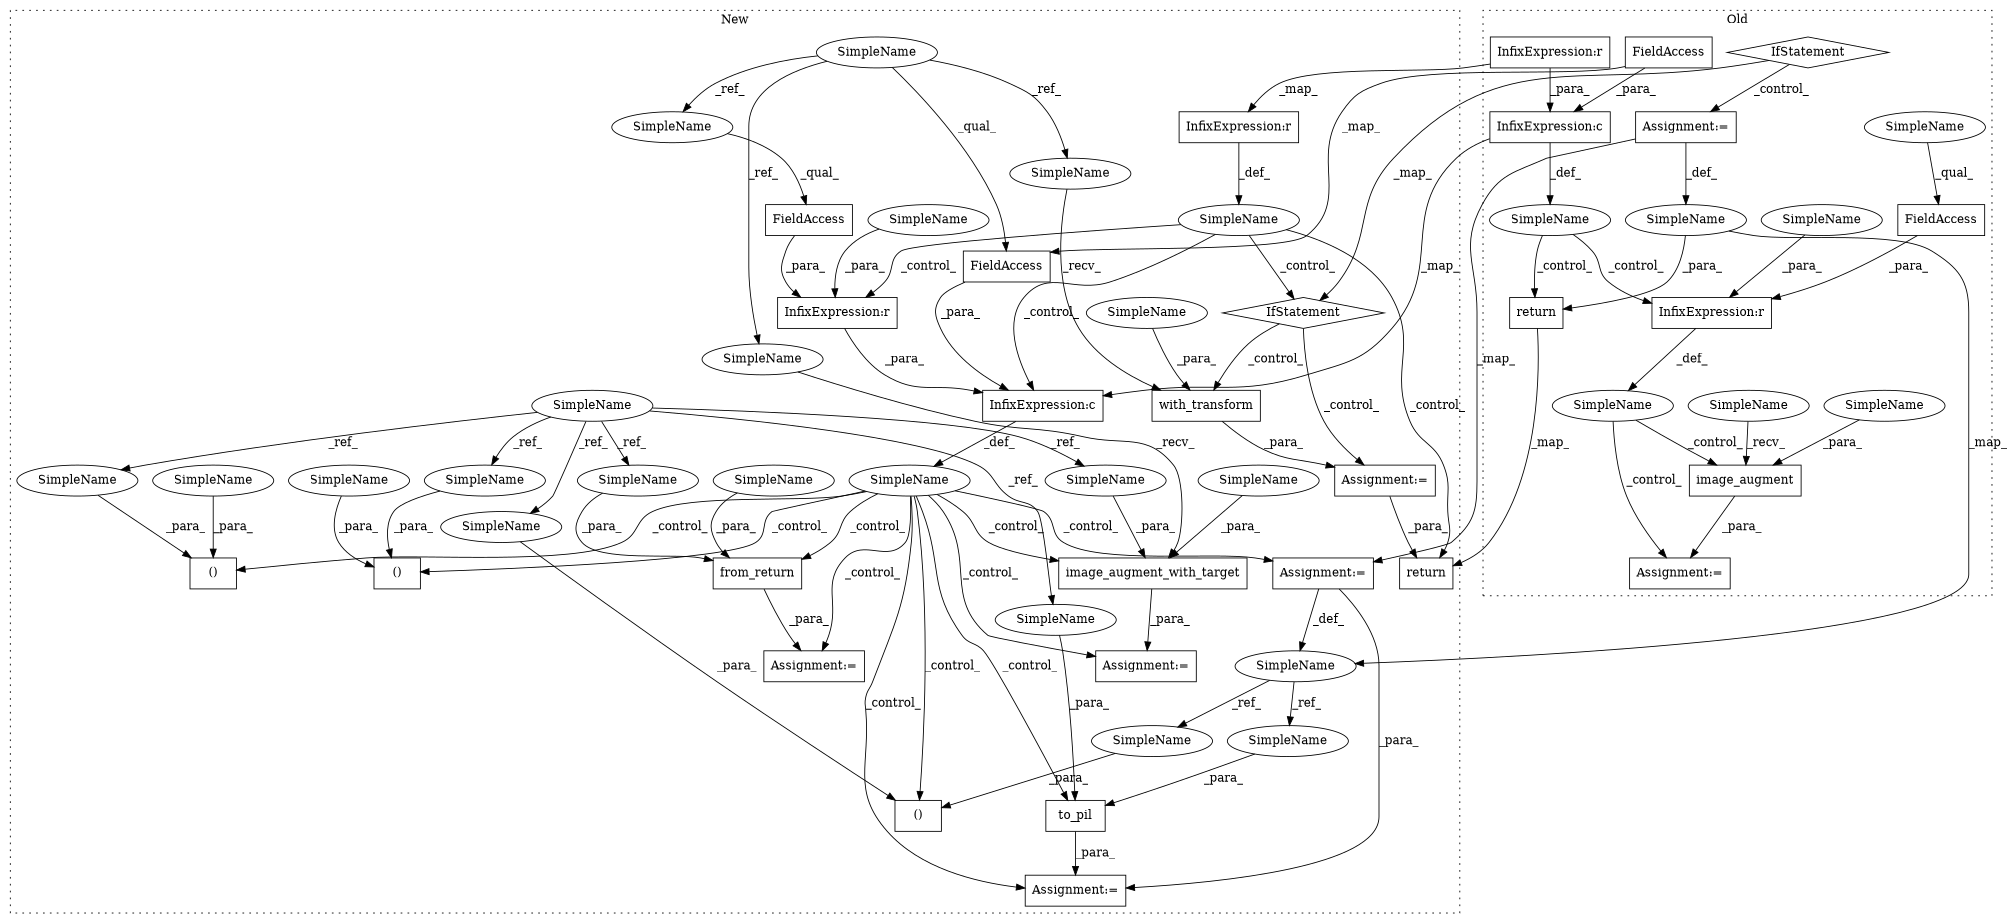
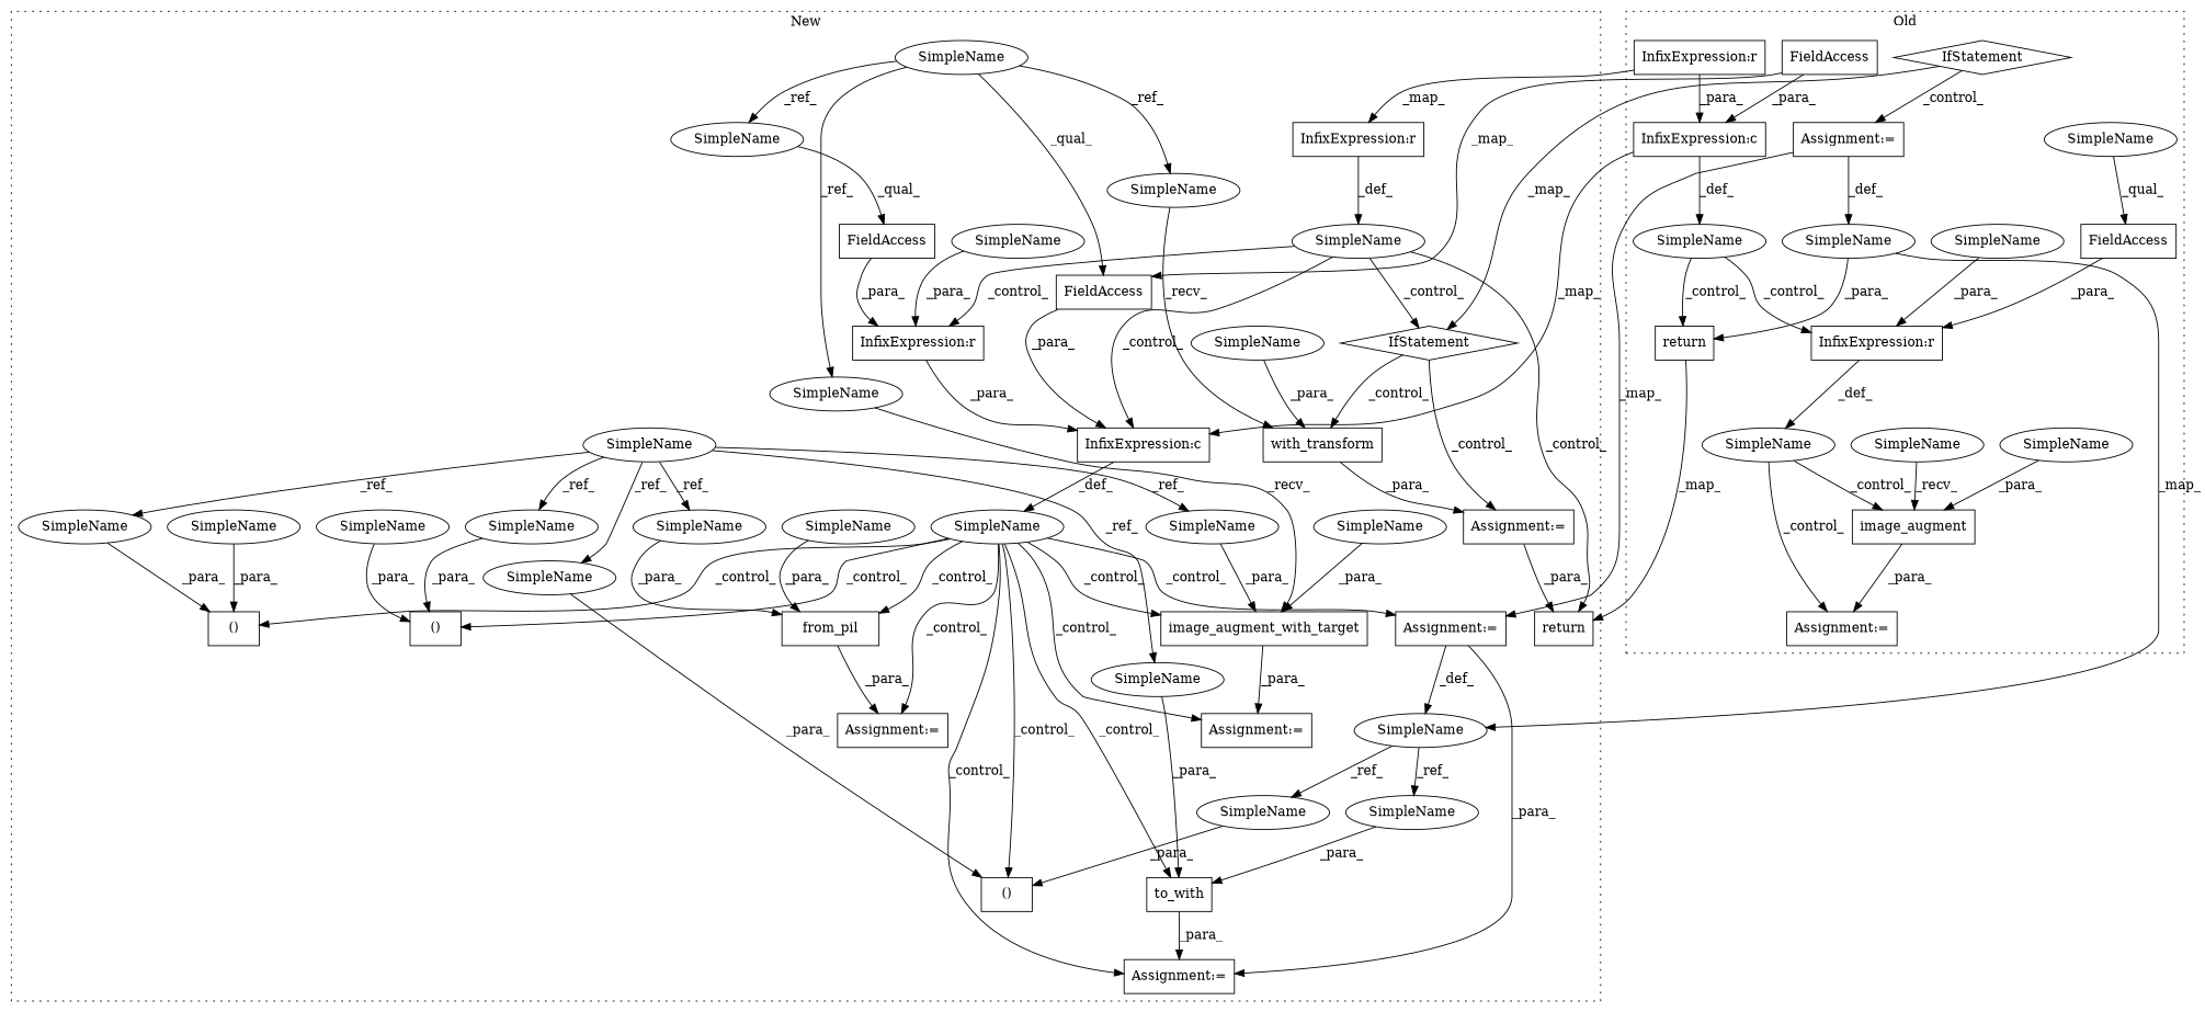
  digraph {
    node [a=42 l=2 shape=ellipse]
    n1 [a=32 l="14,1" label=image_augment s="6111,6127" shape=box]
    n2 [label=SimpleName l=""]
    n3 [a=27 l=4 label="InfixExpression:r" s=6083 shape=box]
    n4 [a=41 l=7 label=return s=6465 shape=box]
    n5 [label=SimpleName s=5811]
    n6 [a=7 l=1 label="Assignment:=" s=5813 shape=box]
    n7 [a=25 l="4,2" label=IfStatement s="5771,5801" shape=diamond]
    n8 [a=27 l=4 label="InfixExpression:r" s=5940 shape=box]
    n9 [a=22 l=18 label=FieldAccess s=6065 shape=box]
    n10 [a=27 l=4 label="InfixExpression:c" s=5949 shape=box]
    n11 [label=SimpleName l=""]
    n12 [a=7 l=1 label="Assignment:=" s=6105 shape=box]
    n13 [a=22 l=15 label=FieldAccess s=5953 shape=box]
    n14 [label=SimpleName s=6125]
    n15 [l=4 label=SimpleName s=6065]
    n16 [l=4 label=SimpleName s=6106]
    n17 [l=4 label=SimpleName s=6087]
    n18 [a=32 l="26,1" label=image_augment_with_target s="7402,7441" shape=box]
    n19 [l=4 label=SimpleName s=6920]
    n20 [a=32 l="16,1" label=with_transform s="7970,7988" shape=box]
    n21 [label=SimpleName s=7086]
-   n22 [a=32 l="9,1" label=from_return s="7304,7326" shape=box]
+   n22 [a=32 l="9,1" label=from_pil s="7304,7326" shape=box]
    n23 [a=106 l=49 label="()" s=7496 shape=box]
    n24 [label=SimpleName l=""]
    n25 [a=106 l=49 label="()" s=7346 shape=box]
    n26 [a=106 l=49 label="()" s=7253 shape=box]
    n27 [label=SimpleName l=""]
    n28 [a=41 l=7 label=return s=8005 shape=box]
    n29 [label=SimpleName s=7452]
-   n30 [a=32 l="7,1" label=to_pil s="7547,7567" shape=box]
+   n30 [a=32 l="7,1" label=to_with s="7547,7567" shape=box]
    n31 [a=7 l=1 label="Assignment:=" s=7454 shape=box]
    n32 [a=25 l="4,2" label=IfStatement s="7918,7950" shape=diamond]
    n33 [a=27 l=4 label="InfixExpression:r" s=7223 shape=box]
    n34 [a=27 l=4 label="InfixExpression:r" s=7068 shape=box]
    n35 [a=22 l=30 label=FieldAccess s=7193 shape=box]
    n36 [a=27 l=4 label="InfixExpression:c" s=7188 shape=box]
    n37 [a=7 label="Assignment:=" s=7302 shape=box]
    n38 [a=7 l=1 label="Assignment:=" s=7964 shape=box]
    n39 [a=7 label="Assignment:=" s=7545 shape=box]
    n40 [a=7 label="Assignment:=" s=7395 shape=box]
    n41 [a=22 l=15 label=FieldAccess s=7173 shape=box]
    n42 [label=SimpleName s=7428]
    n43 [label=SimpleName s=7253]
    n44 [label=SimpleName s=7313]
    n45 [label=SimpleName s=7346]
    n46 [label=SimpleName s=7986]
    n47 [label=SimpleName s=7361]
    n48 [label=SimpleName s=7268]
    n49 [label=SimpleName s=7511]
    n50 [label=SimpleName s=7316]
    n51 [label=SimpleName s=7431]
    n52 [label=SimpleName s=7557]
    n53 [l=4 label=SimpleName s=7227]
    n54 [l=4 label=SimpleName s=7397]
    n55 [l=4 label=SimpleName s=7965]
    n56 [l=4 label=SimpleName s=7193]
    n57 [label=SimpleName s=7554]
    n58 [label=SimpleName s=7496]
    subgraph cluster_1 {
      label=Old
      style=dotted
      n1
      n2
      n3
      n4
      n5
      n6
      n7
      n8
      n9
      n10
      n11
      n12
      n13
      n14
      n15
      n16
      n17
    }
    subgraph cluster_2 {
      label=New
      style=dotted
      n18
      n19
      n20
      n21
      n22
      n23
      n24
      n25
      n26
      n27
      n28
      n29
      n30
      n31
      n32
      n33
      n34
      n35
      n36
      n37
      n38
      n39
      n40
      n41
      n42
      n43
      n44
      n45
      n46
      n47
      n48
      n49
      n50
      n51
      n52
      n53
      n54
      n55
      n56
      n57
      n58
    }
    n1 -> n12 [label=_para_]
    n2 -> n3 [label=_control_]
    n2 -> n4 [label=_control_]
    n3 -> n11 [label=_def_]
    n4 -> n28 [label=_map_]
    n5 -> n4 [label=_para_]
    n5 -> n29 [label=_map_]
    n6 -> n5 [label=_def_]
    n6 -> n31 [label=_map_]
    n7 -> n6 [label=_control_]
    n7 -> n32 [label=_map_]
    n8 -> n10 [label=_para_]
    n8 -> n34 [label=_map_]
    n9 -> n3 [label=_para_]
    n10 -> n2 [label=_def_]
    n10 -> n36 [label=_map_]
    n11 -> n1 [label=_control_]
    n11 -> n12 [label=_control_]
    n13 -> n10 [label=_para_]
    n13 -> n41 [label=_map_]
    n14 -> n1 [label=_para_]
    n15 -> n9 [label=_qual_]
    n16 -> n1 [label=_recv_]
    n17 -> n3 [label=_para_]
    n18 -> n40 [label=_para_]
    n19 -> n41 [label=_qual_]
    n19 -> n54 [label=_ref_]
    n19 -> n55 [label=_ref_]
    n19 -> n56 [label=_ref_]
    n20 -> n38 [label=_para_]
    n21 -> n47 [label=_ref_]
    n21 -> n48 [label=_ref_]
    n21 -> n49 [label=_ref_]
    n21 -> n50 [label=_ref_]
    n21 -> n51 [label=_ref_]
    n21 -> n52 [label=_ref_]
    n22 -> n37 [label=_para_]
    n24 -> n18 [label=_control_]
    n24 -> n22 [label=_control_]
    n24 -> n23 [label=_control_]
    n24 -> n25 [label=_control_]
    n24 -> n26 [label=_control_]
    n24 -> n30 [label=_control_]
    n24 -> n31 [label=_control_]
    n24 -> n37 [label=_control_]
    n24 -> n39 [label=_control_]
    n24 -> n40 [label=_control_]
    n27 -> n28 [label=_control_]
    n27 -> n32 [label=_control_]
    n27 -> n33 [label=_control_]
    n27 -> n36 [label=_control_]
    n29 -> n57 [label=_ref_]
    n29 -> n58 [label=_ref_]
    n30 -> n39 [label=_para_]
    n31 -> n29 [label=_def_]
    n31 -> n39 [label=_para_]
    n32 -> n20 [label=_control_]
    n32 -> n38 [label=_control_]
    n33 -> n36 [label=_para_]
    n34 -> n27 [label=_def_]
    n35 -> n33 [label=_para_]
    n36 -> n24 [label=_def_]
    n38 -> n28 [label=_para_]
    n41 -> n36 [label=_para_]
    n42 -> n18 [label=_para_]
    n43 -> n26 [label=_para_]
    n44 -> n22 [label=_para_]
    n45 -> n25 [label=_para_]
    n46 -> n20 [label=_para_]
    n47 -> n25 [label=_para_]
    n48 -> n26 [label=_para_]
    n49 -> n23 [label=_para_]
    n50 -> n22 [label=_para_]
    n51 -> n18 [label=_para_]
    n52 -> n30 [label=_para_]
    n53 -> n33 [label=_para_]
    n54 -> n18 [label=_recv_]
    n55 -> n20 [label=_recv_]
    n56 -> n35 [label=_qual_]
    n57 -> n30 [label=_para_]
    n58 -> n23 [label=_para_]
  }
